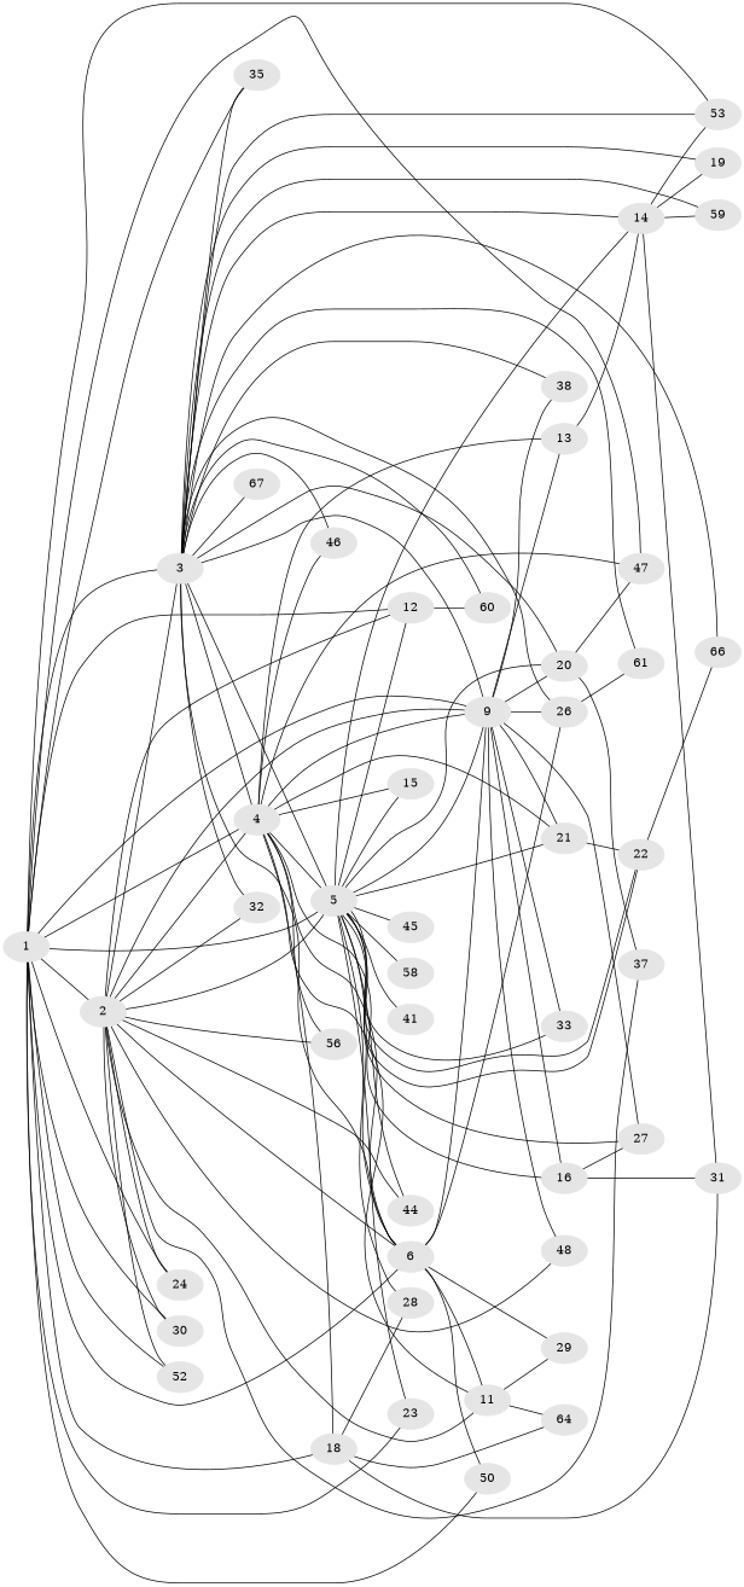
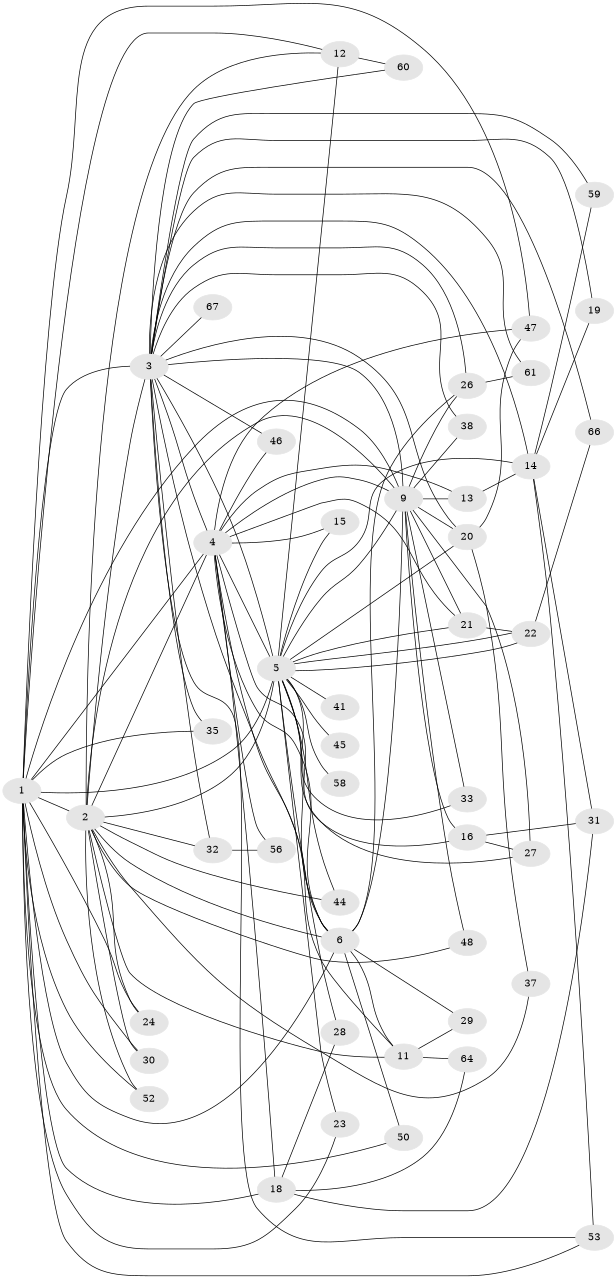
  graph {
    rankdir=LR
    node [color=gray90 style=filled]
    1 [super="+42"]
    2 [super="+10"]
    3 [super="+8"]
    4 [super="+17"]
    5 [super="+7"]
    6 [super="+39"]
    9 [super="+25"]
    12 [super="+34"]
    18
    23
    24
    30
    35
    47 [super="+65"]
    50
    52
    53
    11 [super="+62"]
    32
    37
    44
    48
    56
    14 [super="+55"]
    19
    20 [super="+36"]
    26 [super="+40"]
    38
    46
    59
    60
    61
    66
    67
    13 [super="+63"]
    15
    16 [super="+54"]
    21 [super="+57"]
    22 [super="+51"]
    27
    28
    33 [super="+43"]
    41
    45
    58
    29
    64
    31 [super="+49"]
    1 -- 2 [weight=2]
    1 -- 3 [weight=2]
    1 -- 4
    1 -- 5 [weight=3]
    1 -- 6
    1 -- 9
    1 -- 12
    1 -- 18
    1 -- 23
    1 -- 24
    1 -- 30
    1 -- 35
    1 -- 47
    1 -- 50
    1 -- 52
    1 -- 53
    2 -- 3 [weight=4]
    2 -- 4 [weight=2]
    2 -- 5 [weight=4]
    2 -- 6 [weight=2]
    2 -- 9 [weight=2]
    2 -- 12
    2 -- 24
    2 -- 30
    2 -- 52
    2 -- 11
    2 -- 32
    2 -- 37
    2 -- 44
    2 -- 48
-   2 -- 56
+   32 -- 56
    3 -- 4 [weight=2]
    3 -- 5 [weight=4]
    3 -- 6 [weight=3]
    3 -- 9 [weight=2]
    3 -- 35
    3 -- 53
    3 -- 32
    3 -- 14
    3 -- 19
    3 -- 20
    3 -- 26
    3 -- 38
    3 -- 46
    3 -- 59
    3 -- 60
    3 -- 61
    3 -- 66
    3 -- 67 [weight=2]
    4 -- 5 [weight=2]
    4 -- 6
    4 -- 9 [weight=2]
    4 -- 18
    4 -- 47
    4 -- 11
    4 -- 56
    4 -- 46
    4 -- 13 [weight=2]
    4 -- 15
    4 -- 16
    4 -- 21
    5 -- 6 [weight=2]
    5 -- 9 [weight=2]
    5 -- 12
    5 -- 23
    5 -- 44
    5 -- 14
    5 -- 20
    5 -- 15
    5 -- 21
    5 -- 22
    5 -- 22
    5 -- 27
    5 -- 28
    5 -- 33 [weight=2]
    5 -- 41
    5 -- 45 [weight=2]
    5 -- 58 [weight=2]
    6 -- 9
    6 -- 50
    6 -- 11
    6 -- 26
    6 -- 29
    9 -- 48
    9 -- 20
    9 -- 26
    9 -- 38
    9 -- 13
    9 -- 16
    9 -- 21
    9 -- 27
    9 -- 33
    12 -- 60
    18 -- 28
    18 -- 64
    18 -- 31
    11 -- 29
    11 -- 64
    14 -- 53
    14 -- 19
    14 -- 59
    14 -- 31
    20 -- 47
    20 -- 37
    26 -- 61
    13 -- 14
    16 -- 27
    16 -- 31
    21 -- 22
    22 -- 66
  }
